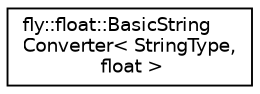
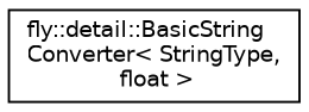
  digraph {
    rankdir=LR
-   n1 [color=black fillcolor=white fontname=Helvetica fontsize=10 height=0.2 label="fly::float::BasicString\lConverter\< StringType,\l float \>" shape=record style=filled width=0.4]
+   n1 [color=black fillcolor=white fontname=Helvetica fontsize=10 height=0.2 label="fly::detail::BasicString\lConverter\< StringType,\l float \>" shape=record style=filled width=0.4]
  }
